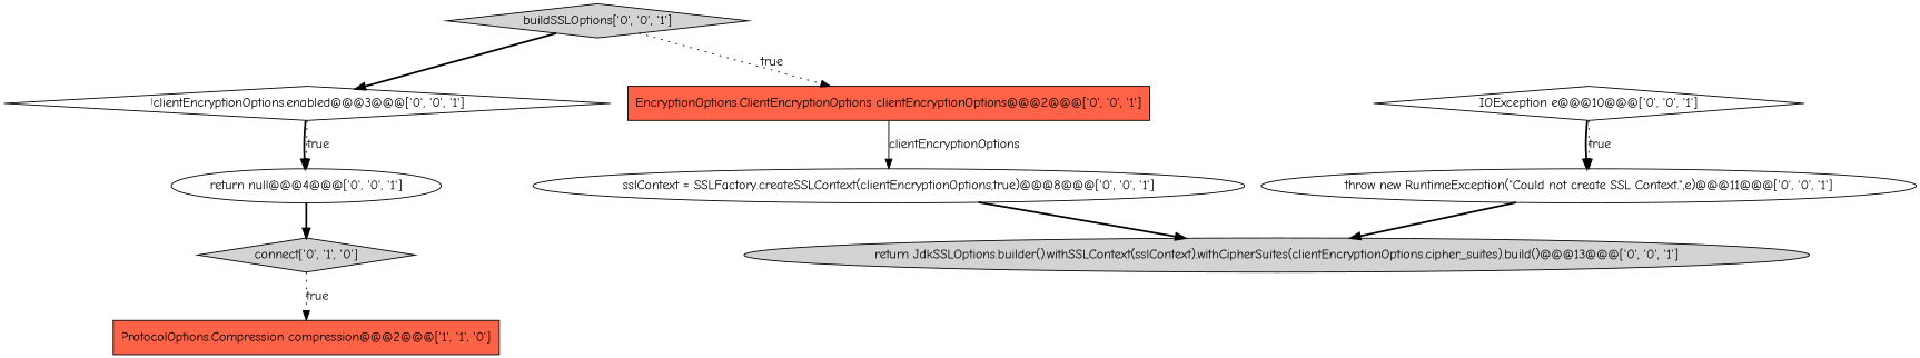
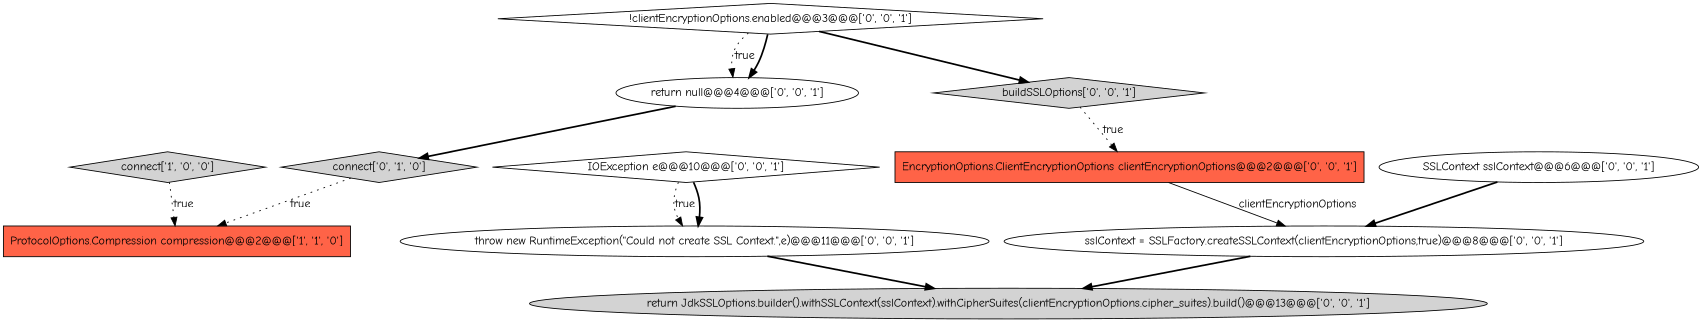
  digraph {
    fontname="Comic Neue"
    node [fillcolor=white fontname="Comic Neue" shape=diamond style=filled]
    edge [fontname="Comic Neue" style=bold]
+   n1 [fillcolor=lightgray label="connect['1', '0', '0']"]
    n2 [fillcolor=tomato label="ProtocolOptions.Compression compression@@@2@@@['1', '1', '0']" shape=box]
    n3 [fillcolor=lightgray label="return JdkSSLOptions.builder().withSSLContext(sslContext).withCipherSuites(clientEncryptionOptions.cipher_suites).build()@@@13@@@['0', '0', '1']" shape=ellipse]
+   n4 [label="SSLContext sslContext@@@6@@@['0', '0', '1']" shape=ellipse]
    n5 [label="sslContext = SSLFactory.createSSLContext(clientEncryptionOptions,true)@@@8@@@['0', '0', '1']" shape=ellipse]
    n6 [label="IOException e@@@10@@@['0', '0', '1']"]
    n7 [label="throw new RuntimeException(\"Could not create SSL Context.\",e)@@@11@@@['0', '0', '1']" shape=ellipse]
    n8 [label="!clientEncryptionOptions.enabled@@@3@@@['0', '0', '1']"]
    n9 [label="return null@@@4@@@['0', '0', '1']" shape=ellipse]
    n10 [fillcolor=lightgray label="connect['0', '1', '0']"]
    n11 [fillcolor=lightgray label="buildSSLOptions['0', '0', '1']"]
    n12 [fillcolor=tomato label="EncryptionOptions.ClientEncryptionOptions clientEncryptionOptions@@@2@@@['0', '0', '1']" shape=box]
+   n1 -> n2 [label=true style=dotted]
+   n4 -> n5
    n5 -> n3
    n6 -> n7
    n6 -> n7 [label=true style=dotted]
    n7 -> n3
    n8 -> n9
    n8 -> n9 [label=true style=dotted]
    n9 -> n10
    n10 -> n2 [label=true style=dotted]
-   n11 -> n8
+   n8 -> n11
    n11 -> n12 [label=true style=dotted]
    n12 -> n5 [label=clientEncryptionOptions style=solid]
  }
